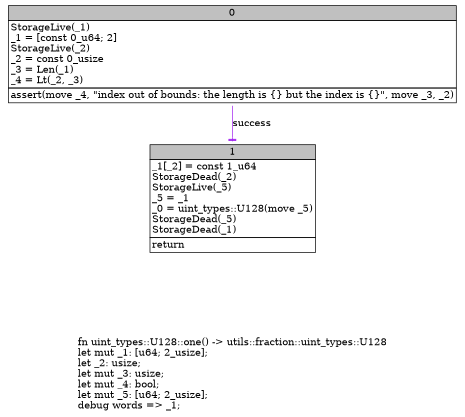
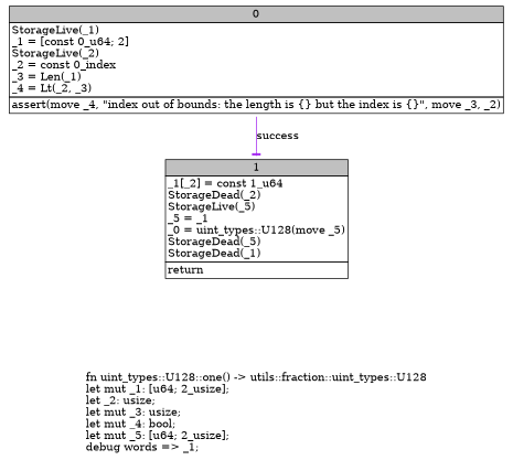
  digraph {
    fontname="DejaVu Serif"
    label=<fn uint_types::U128::one() -&gt; utils::fraction::uint_types::U128<br align="left"/>let mut _1: [u64; 2_usize];<br align="left"/>let _2: usize;<br align="left"/>let mut _3: usize;<br align="left"/>let mut _4: bool;<br align="left"/>let mut _5: [u64; 2_usize];<br align="left"/>debug words =&gt; _1;<br align="left"/>>
    node [fontname="DejaVu Serif" shape=none]
-   n1 [label=<<table border="0" cellborder="1" cellspacing="0"><tr><td bgcolor="gray" align="center" colspan="1">0</td></tr><tr><td align="left" balign="left">StorageLive(_1)<br/>_1 = [const 0_u64; 2]<br/>StorageLive(_2)<br/>_2 = const 0_usize<br/>_3 = Len(_1)<br/>_4 = Lt(_2, _3)<br/></td></tr><tr><td align="left">assert(move _4, &quot;index out of bounds: the length is {} but the index is {}&quot;, move _3, _2)</td></tr></table>>]
+   n1 [label=<<table border="0" cellborder="1" cellspacing="0"><tr><td bgcolor="gray" align="center" colspan="1">0</td></tr><tr><td align="left" balign="left">StorageLive(_1)<br/>_1 = [const 0_u64; 2]<br/>StorageLive(_2)<br/>_2 = const 0_index<br/>_3 = Len(_1)<br/>_4 = Lt(_2, _3)<br/></td></tr><tr><td align="left">assert(move _4, &quot;index out of bounds: the length is {} but the index is {}&quot;, move _3, _2)</td></tr></table>>]
    n2 [label=<<table border="0" cellborder="1" cellspacing="0"><tr><td bgcolor="gray" align="center" colspan="1">1</td></tr><tr><td align="left" balign="left">_1[_2] = const 1_u64<br/>StorageDead(_2)<br/>StorageLive(_5)<br/>_5 = _1<br/>_0 = uint_types::U128(move _5)<br/>StorageDead(_5)<br/>StorageDead(_1)<br/></td></tr><tr><td align="left">return</td></tr></table>>]
    n1 -> n2 [fontname="DejaVu Serif" label=success color=purple arrowhead=tee]
  }
